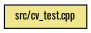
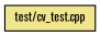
  digraph {
    fontname=Oswald
-   n1 [color=black fillcolor=khaki fontcolor=black fontname=Oswald fontsize=10 height=0.2 label="src/cv_test.cpp" shape=record style=filled width=0.4]
+   n1 [color=black fillcolor=khaki fontcolor=black fontname=Oswald fontsize=10 height=0.2 label="test/cv_test.cpp" shape=record style=filled width=0.4]
  }
